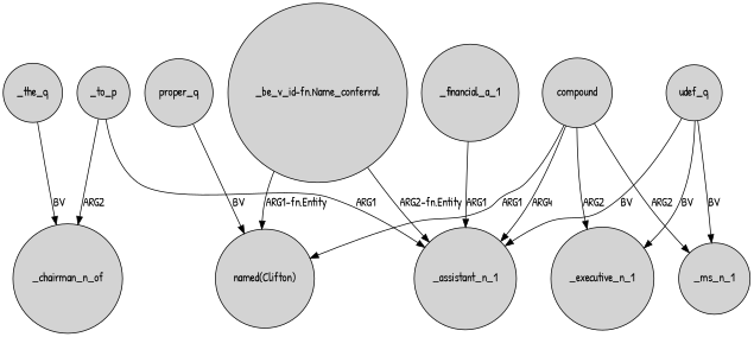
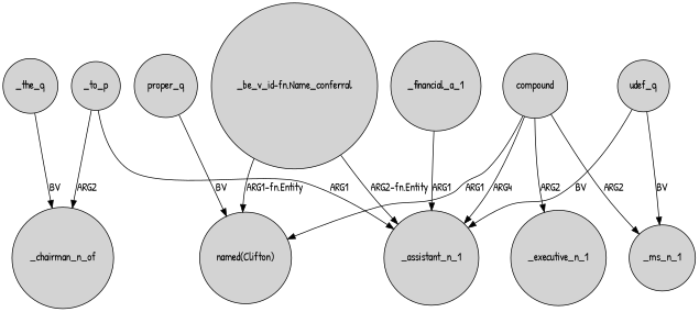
  digraph {
    fontname="Patrick Hand"
    node [fontname="Patrick Hand" shape=circle style=filled]
    edge [fontname="Patrick Hand"]
    _to_p
    _assistant_n_1
    _chairman_n_of
    "_be_v_id-fn.Name_conferral"
    "named(Clifton)"
    proper_q
    _financial_a_1
    _the_q
    compound
    _ms_n_1
    _executive_n_1
    udef_q
    _to_p -> _assistant_n_1 [label=ARG1]
    _to_p -> _chairman_n_of [label=ARG2]
    "_be_v_id-fn.Name_conferral" -> _assistant_n_1 [label="ARG2-fn.Entity"]
    "_be_v_id-fn.Name_conferral" -> "named(Clifton)" [label="ARG1-fn.Entity"]
    proper_q -> "named(Clifton)" [label=BV]
    _financial_a_1 -> _assistant_n_1 [label=ARG1]
    _the_q -> _chairman_n_of [label=BV]
    compound -> _assistant_n_1 [label=ARG4]
    compound -> "named(Clifton)" [label=ARG1]
    compound -> _ms_n_1 [label=ARG2]
    compound -> _executive_n_1 [label=ARG2]
    udef_q -> _assistant_n_1 [label=BV]
    udef_q -> _ms_n_1 [label=BV]
-   udef_q -> _executive_n_1 [label=BV]
  }
